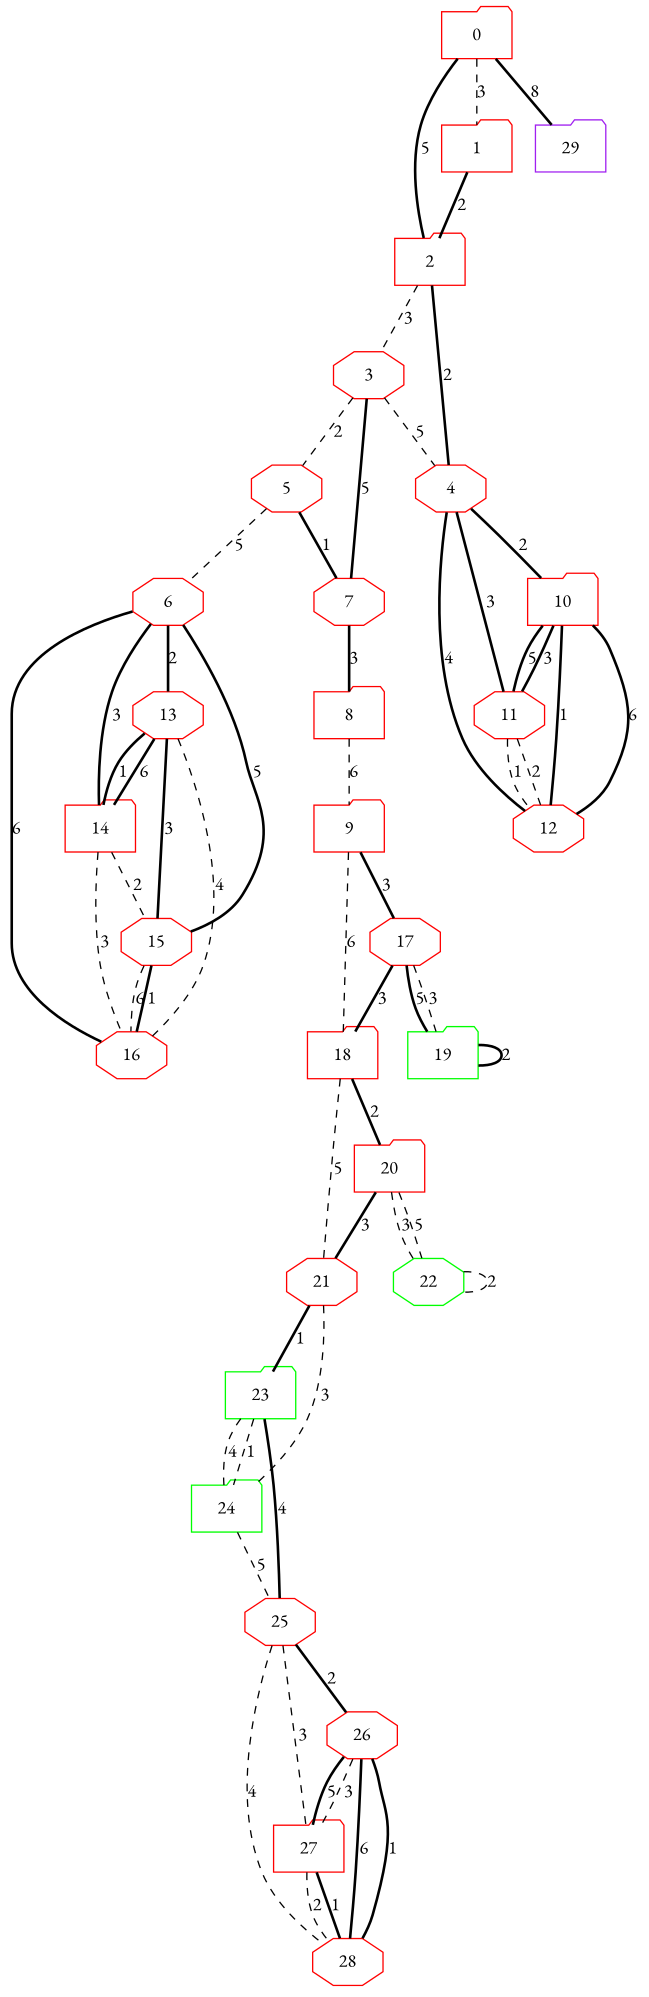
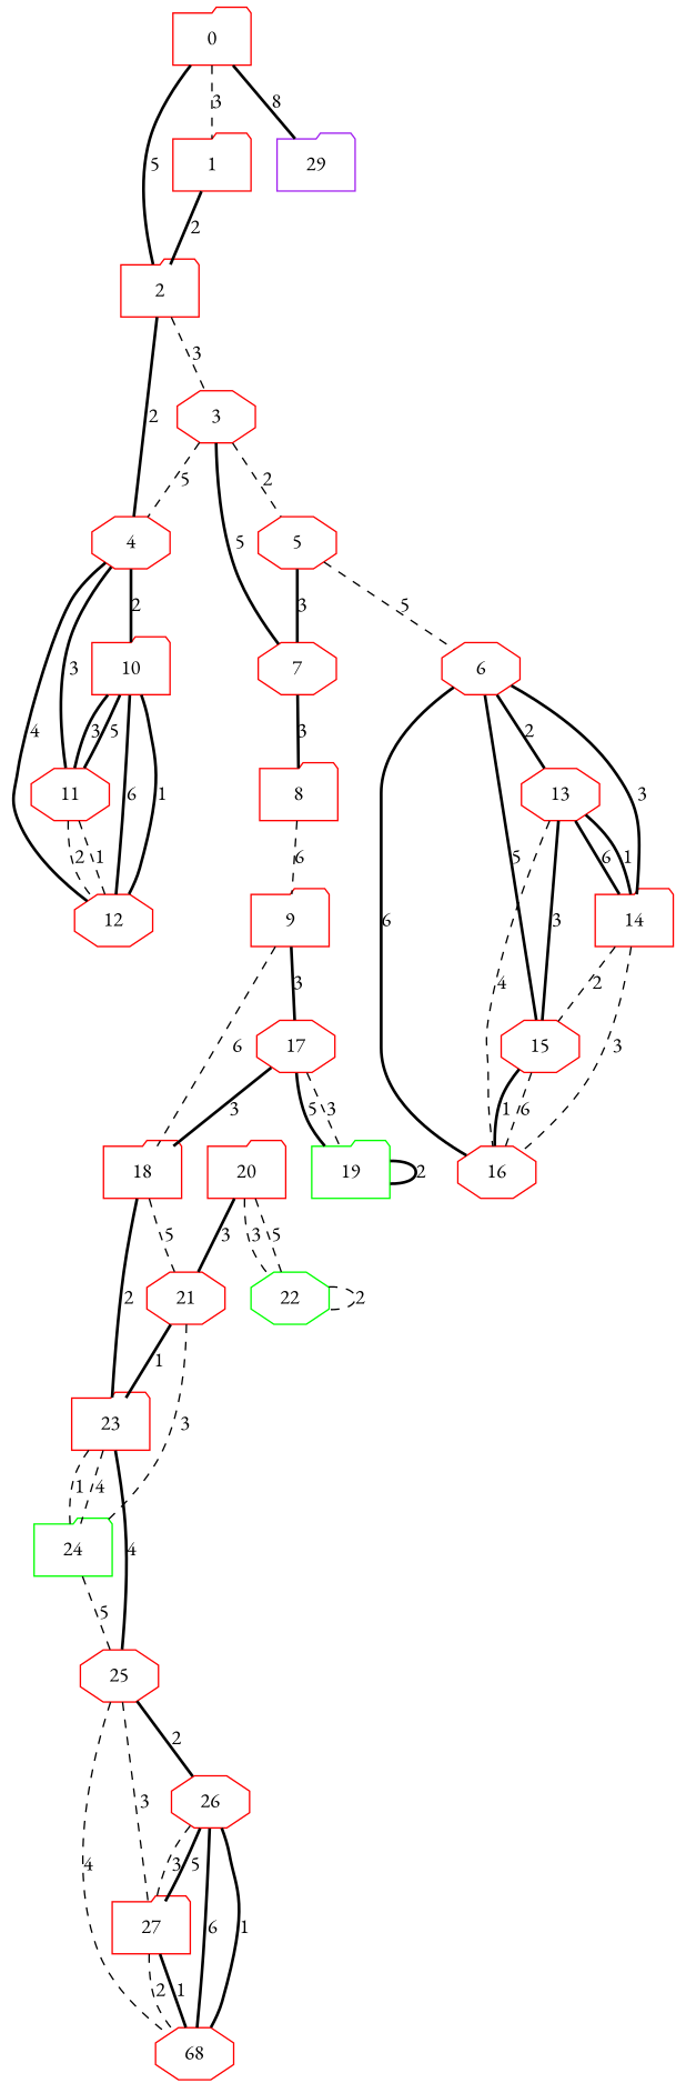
  graph {
    fontname="EB Garamond"
    node [color=red fontname="EB Garamond" shape=octagon weight=1]
    edge [fontname="EB Garamond" style=bold]
    0 [shape=folder]
    1 [shape=folder]
    2 [shape=folder]
    29 [color=purple shape=folder weight=4]
    3
    4
    5
    7
    10 [shape=folder]
    11
    12
    6
    8 [shape=folder]
    13
    14 [shape=folder]
    15
    16
    9 [shape=folder]
    17
    18 [shape=folder]
    19 [color=green shape=folder weight=2]
    20 [shape=folder]
    21
    22 [color=green weight=2]
-   23 [color=green shape=folder]
+   23 [shape=folder]
    24 [color=green shape=folder weight=2]
    25
    26
    27 [shape=folder]
-   28
+   28 [label=68]
    0 -- 1 [label=3 style=dashed]
    0 -- 2 [label=5]
    0 -- 29 [label=8]
    1 -- 2 [label=2]
    2 -- 3 [label=3 style=dashed]
    2 -- 4 [label=2]
    3 -- 4 [label=5 style=dashed]
    3 -- 5 [label=2 style=dashed]
    3 -- 7 [label=5]
    4 -- 10 [label=2]
    4 -- 11 [label=3]
    4 -- 12 [label=4]
-   5 -- 7 [label=1]
+   5 -- 7 [label=3]
    5 -- 6 [label=5 style=dashed]
    7 -- 8 [label=3]
    10 -- 11 [label=5]
    10 -- 11 [label=3]
    10 -- 12 [label=6]
    10 -- 12 [label=1]
    11 -- 12 [label=1 style=dashed]
    11 -- 12 [label=2 style=dashed]
    6 -- 13 [label=2]
    6 -- 14 [label=3]
    6 -- 15 [label=5]
    6 -- 16 [label=6]
    8 -- 9 [label=6 style=dashed]
    13 -- 14 [label=6]
    13 -- 14 [label=1]
    13 -- 15 [label=3]
    13 -- 16 [label=4 style=dashed]
    14 -- 15 [label=2 style=dashed]
    14 -- 16 [label=3 style=dashed]
    15 -- 16 [label=6 style=dashed]
    15 -- 16 [label=1]
    9 -- 17 [label=3]
    9 -- 18 [label=6 style=dashed]
    17 -- 18 [label=3]
    17 -- 19 [label=3 style=dashed]
    17 -- 19 [label=5]
-   18 -- 20 [label=2]
+   18 -- 23 [label=2]
    18 -- 21 [label=5 style=dashed]
    19 -- 19 [label=2]
    20 -- 21 [label=3]
    20 -- 22 [label=3 style=dashed]
    20 -- 22 [label=5 style=dashed]
    21 -- 23 [label=1]
    21 -- 24 [label=3 style=dashed]
    22 -- 22 [label=2 style=dashed]
    23 -- 24 [label=4 style=dashed]
    23 -- 24 [label=1 style=dashed]
    23 -- 25 [label=4]
    24 -- 25 [label=5 style=dashed]
    25 -- 26 [label=2]
    25 -- 27 [label=3 style=dashed]
    25 -- 28 [label=4 style=dashed]
    26 -- 27 [label=5]
    26 -- 27 [label=3 style=dashed]
    26 -- 28 [label=6]
    26 -- 28 [label=1]
    27 -- 28 [label=1]
    27 -- 28 [label=2 style=dashed]
  }
